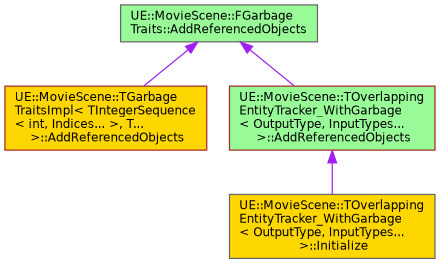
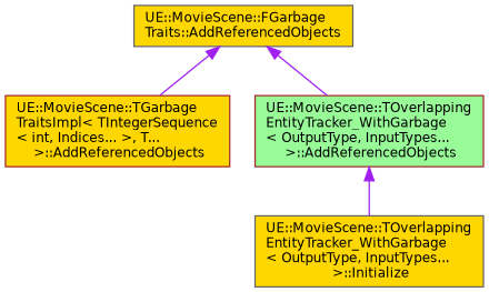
  digraph {
    rankdir=TB
    node [color=gray40 fillcolor=palegreen fontname=Helvetica fontsize=10 shape=box style=filled]
    edge [color=purple dir=back fontname=Helvetica fontsize=10 labelfontname=Helvetica labelfontsize=10 style=solid]
-   n1 [fontcolor=black height=0.2 label="UE::MovieScene::FGarbage\lTraits::AddReferencedObjects" width=0.4]
+   n1 [fillcolor=gold fontcolor=black height=0.2 label="UE::MovieScene::FGarbage\lTraits::AddReferencedObjects" width=0.4]
    n2 [color=brown fillcolor=gold height=0.2 label="UE::MovieScene::TGarbage\lTraitsImpl\< TIntegerSequence\l\< int, Indices... \>, T...\l \>::AddReferencedObjects" width=0.4]
    n3 [color=brown height=0.2 label="UE::MovieScene::TOverlapping\lEntityTracker_WithGarbage\l\< OutputType, InputTypes...\l \>::AddReferencedObjects" width=0.4]
    n4 [fillcolor=gold height=0.2 label="UE::MovieScene::TOverlapping\lEntityTracker_WithGarbage\l\< OutputType, InputTypes...\l \>::Initialize" width=0.4]
    n1 -> n2
    n1 -> n3
    n3 -> n4
  }
